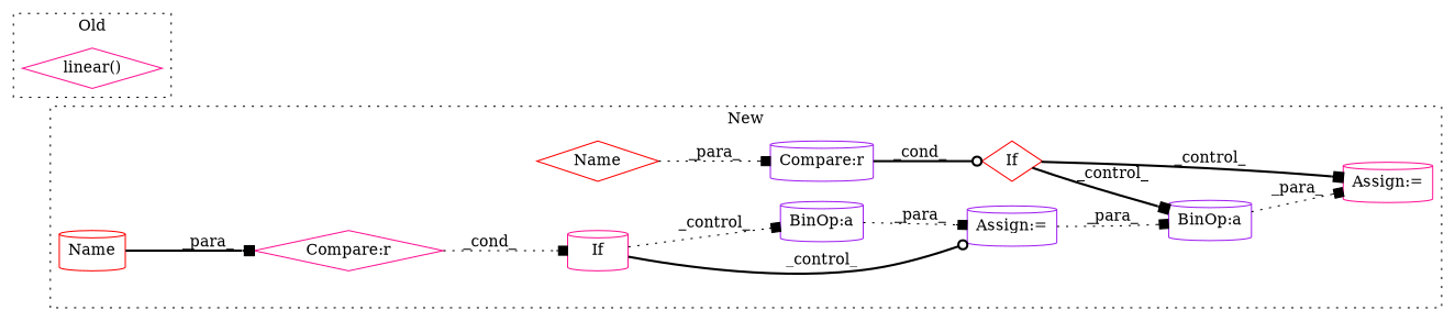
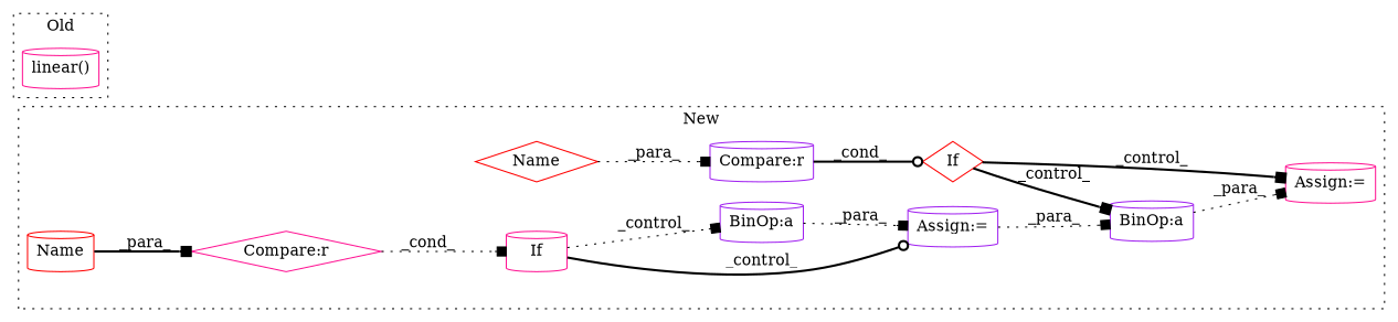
  digraph {
    rankdir=LR
    node [a=96 l=3 shape=cylinder color=deeppink]
    edge [style=dotted arrowhead=box]
    n1 [label=If s=6000 shape=diamond color=red]
    n2 [a=68 label="Assign:=" s=6042]
    n3 [a=40 l=21 label="Compare:r" s=6003 color=purple]
    n4 [a=82 label="BinOp:a" s=5793 color=purple]
    n5 [label=If s=5742]
    n6 [a=82 label="BinOp:a" s=6049 color=purple]
    n7 [a=40 l=23 label="Compare:r" s=5745 shape=diamond]
    n8 [a=68 label="Assign:=" s=5786 color=purple]
    n9 [a=87 l=4 label=Name s=6020 shape=diamond color=red]
    n10 [a=87 l=4 label=Name s=5764 color=red]
-   n11 [a=75 l="12,1" label="linear()" s="5021,5037" shape=diamond]
+   n11 [a=75 l="12,1" label="linear()" s="5021,5037"]
    subgraph cluster_1 {
      label=New
      style=dotted
      n1
      n2
      n3
      n4
      n5
      n6
      n7
      n8
      n9
      n10
    }
    subgraph cluster_2 {
      label=Old
      style=dotted
      n11
    }
    n1 -> n2 [label=_control_ style=bold]
    n1 -> n6 [label=_control_ style=bold]
    n3 -> n1 [label=_cond_ style=bold arrowhead=odot]
    n4 -> n8 [label=_para_]
    n5 -> n4 [label=_control_]
    n5 -> n8 [label=_control_ style=bold arrowhead=odot]
    n6 -> n2 [label=_para_]
    n7 -> n5 [label=_cond_]
    n8 -> n6 [label=_para_]
    n9 -> n3 [label=_para_]
    n10 -> n7 [label=_para_ style=bold]
  }
